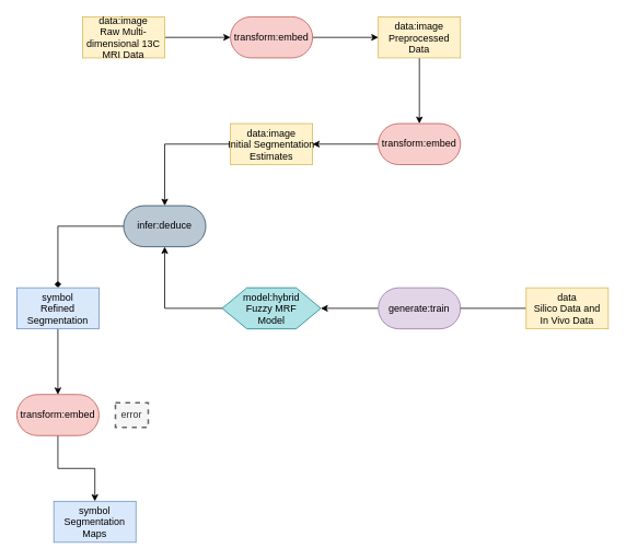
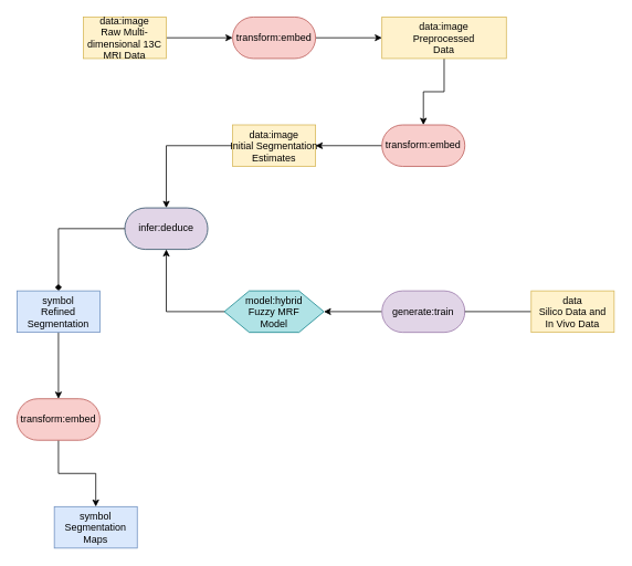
  <mxCell id="0" />
  <mxCell id="1" parent="0" />
  <mxCell id="2" style="edgeStyle=orthogonalEdgeStyle;rounded=0;orthogonalLoop=1;jettySize=auto;html=1;exitX=1;exitY=0.5;exitDx=0;exitDy=0;entryX=0;entryY=0.5;entryDx=0;entryDy=0;" edge="1" parent="1" source="3" target="5"><mxGeometry relative="1" as="geometry" /></mxCell>
  <mxCell id="3" value="data:image&#10;Raw Multi-&#10;dimensional 13C&#10;MRI Data" style="rectangle;fillColor=#fff2cc;strokeColor=#d6b656;" name="data" vertex="1" parent="1"><mxGeometry x="100" y="20" width="100" height="50" as="geometry" /></mxCell>
  <mxCell id="4" style="edgeStyle=orthogonalEdgeStyle;rounded=0;orthogonalLoop=1;jettySize=auto;html=1;exitX=1;exitY=0.5;exitDx=0;exitDy=0;entryX=0;entryY=0.5;entryDx=0;entryDy=0;" edge="1" parent="1" source="5" target="7"><mxGeometry relative="1" as="geometry" /></mxCell>
  <mxCell id="5" value="transform:embed" style="rounded=1;whiteSpace=wrap;html=1;arcSize=50;fillColor=#f8cecc;strokeColor=#b85450;" name="transform" vertex="1" parent="1"><mxGeometry x="280" y="20" width="100" height="50" as="geometry" /></mxCell>
  <mxCell id="6" style="edgeStyle=orthogonalEdgeStyle;rounded=0;orthogonalLoop=1;jettySize=auto;html=1;exitX=0.5;exitY=1;exitDx=0;exitDy=0;entryX=0.5;entryY=0;entryDx=0;entryDy=0;" edge="1" parent="1" source="7" target="9"><mxGeometry relative="1" as="geometry" /></mxCell>
- <mxCell id="7" value="data:image&#10;Preprocessed&#10;Data" style="rectangle;fillColor=#fff2cc;strokeColor=#d6b656;" name="data" vertex="1" parent="1"><mxGeometry x="460" y="20" width="100" height="50" as="geometry" /></mxCell>
+ <mxCell id="7" value="data:image&#10;Preprocessed&#10;Data" style="rectangle;fillColor=#fff2cc;strokeColor=#d6b656;" name="data" vertex="1" parent="1"><mxGeometry x="460" y="20" width="150" height="50" as="geometry" /></mxCell>
  <mxCell id="8" style="edgeStyle=orthogonalEdgeStyle;rounded=0;orthogonalLoop=1;jettySize=auto;html=1;exitX=0;exitY=0.5;exitDx=0;exitDy=0;entryX=1;entryY=0.5;entryDx=0;entryDy=0;" edge="1" parent="1" source="9" target="11"><mxGeometry relative="1" as="geometry" /></mxCell>
  <mxCell id="9" value="transform:embed" style="rounded=1;whiteSpace=wrap;html=1;arcSize=50;fillColor=#f8cecc;strokeColor=#b85450;" name="transform" vertex="1" parent="1"><mxGeometry x="460" y="150" width="100" height="50" as="geometry" /></mxCell>
  <mxCell id="10" style="edgeStyle=orthogonalEdgeStyle;rounded=0;orthogonalLoop=1;jettySize=auto;html=1;exitX=0;exitY=0.5;exitDx=0;exitDy=0;entryX=0.5;entryY=0;entryDx=0;entryDy=0;" edge="1" parent="1" source="11" target="13"><mxGeometry relative="1" as="geometry" /></mxCell>
  <mxCell id="11" value="data:image&#10;Initial Segmentation&#10;Estimates" style="rectangle;fillColor=#fff2cc;strokeColor=#d6b656;" name="data" vertex="1" parent="1"><mxGeometry x="280" y="150" width="100" height="50" as="geometry" /></mxCell>
  <mxCell id="12" style="edgeStyle=orthogonalEdgeStyle;rounded=0;orthogonalLoop=1;jettySize=auto;html=1;exitX=0;exitY=0.5;exitDx=0;exitDy=0;entryX=0.5;entryY=0;entryDx=0;entryDy=0;endArrow=diamond;" edge="1" parent="1" source="13" target="15"><mxGeometry relative="1" as="geometry" /></mxCell>
- <mxCell id="13" value="infer:deduce" style="rounded=1;whiteSpace=wrap;html=1;arcSize=50;fillColor=#bac8d3;strokeColor=#23445d;" name="infer:deduce" vertex="1" parent="1"><mxGeometry x="150" y="250" width="100" height="50" as="geometry" /></mxCell>
+ <mxCell id="13" value="infer:deduce" style="rounded=1;whiteSpace=wrap;html=1;arcSize=50;fillColor=#e1d5e7;strokeColor=#23445d;" name="infer:deduce" vertex="1" parent="1"><mxGeometry x="150" y="250" width="100" height="50" as="geometry" /></mxCell>
  <mxCell id="14" style="edgeStyle=orthogonalEdgeStyle;rounded=0;orthogonalLoop=1;jettySize=auto;html=1;exitX=0.5;exitY=1;exitDx=0;exitDy=0;entryX=0.5;entryY=0;entryDx=0;entryDy=0;" edge="1" parent="1" source="15" target="17"><mxGeometry relative="1" as="geometry" /></mxCell>
  <mxCell id="15" value="symbol&#10;Refined&#10;Segmentation" style="rectangle;fillColor=#dae8fc;strokeColor=#6c8ebf;" name="symbol" vertex="1" parent="1"><mxGeometry x="20" y="350" width="100" height="50" as="geometry" /></mxCell>
  <mxCell id="16" style="edgeStyle=orthogonalEdgeStyle;rounded=0;orthogonalLoop=1;jettySize=auto;html=1;exitX=0.5;exitY=1;exitDx=0;exitDy=0;entryX=0.5;entryY=0;entryDx=0;entryDy=0;" edge="1" parent="1" source="17" target="18"><mxGeometry relative="1" as="geometry" /></mxCell>
  <mxCell id="17" value="transform:embed" style="rounded=1;whiteSpace=wrap;html=1;arcSize=50;fillColor=#f8cecc;strokeColor=#b85450;" name="transform" vertex="1" parent="1" tooltip="⚠️ Node not part of any valid pattern."><mxGeometry x="20" y="480" width="100" height="50" as="geometry" /></mxCell>
  <mxCell id="18" value="symbol&#10;Segmentation&#10;Maps" style="rectangle;fillColor=#dae8fc;strokeColor=#6c8ebf;" name="symbol" vertex="1" parent="1" tooltip="⚠️ Node not part of any valid pattern."><mxGeometry x="65" y="610" width="100" height="50" as="geometry" /></mxCell>
  <mxCell id="19" style="edgeStyle=orthogonalEdgeStyle;rounded=0;orthogonalLoop=1;jettySize=auto;html=1;exitX=0;exitY=0.5;exitDx=0;exitDy=0;entryX=0.5;entryY=1;entryDx=0;entryDy=0;" edge="1" parent="1" source="20" target="13"><mxGeometry relative="1" as="geometry" /></mxCell>
  <mxCell id="20" value="model:hybrid&#10;Fuzzy MRF&#10;Model" style="shape=hexagon;perimeter=hexagonPerimeter2;fillColor=#b0e3e6;strokeColor=#0e8088;" name="model" vertex="1" parent="1"><mxGeometry x="270" y="350" width="120" height="50" as="geometry" /></mxCell>
  <mxCell id="21" style="edgeStyle=orthogonalEdgeStyle;rounded=0;orthogonalLoop=1;jettySize=auto;html=1;entryX=1;entryY=0.5;entryDx=0;entryDy=0;" edge="1" parent="1" source="22" target="20"><mxGeometry relative="1" as="geometry" /></mxCell>
  <mxCell id="22" value="generate:train" style="rounded=1;whiteSpace=wrap;html=1;arcSize=50;fillColor=#e1d5e7;strokeColor=#9673a6;" name="generate:train" vertex="1" parent="1"><mxGeometry x="460" y="350" width="100" height="50" as="geometry" /></mxCell>
  <mxCell id="23" style="edgeStyle=orthogonalEdgeStyle;rounded=0;orthogonalLoop=1;jettySize=auto;html=1;entryX=1;entryY=0.5;entryDx=0;entryDy=0;endArrow=none;" edge="1" parent="1" source="24" target="22"><mxGeometry relative="1" as="geometry" /></mxCell>
  <mxCell id="24" value="data&#10;Silico Data and&#10;In Vivo Data" style="rectangle;fillColor=#fff2cc;strokeColor=#d6b656;" name="data" vertex="1" parent="1"><mxGeometry x="640" y="350" width="100" height="50" as="geometry" /></mxCell>
- <mxCell id="25" value="error" style="text;html=1;align=center;verticalAlign=middle;whiteSpace=wrap;rounded=0;dashed=1;fillColor=#f5f5f5;fontColor=#333333;strokeColor=#666666;strokeWidth=2;" name="text" vertex="1" parent="1"><mxGeometry x="140" y="490" width="40" height="30" as="geometry" /></mxCell>
